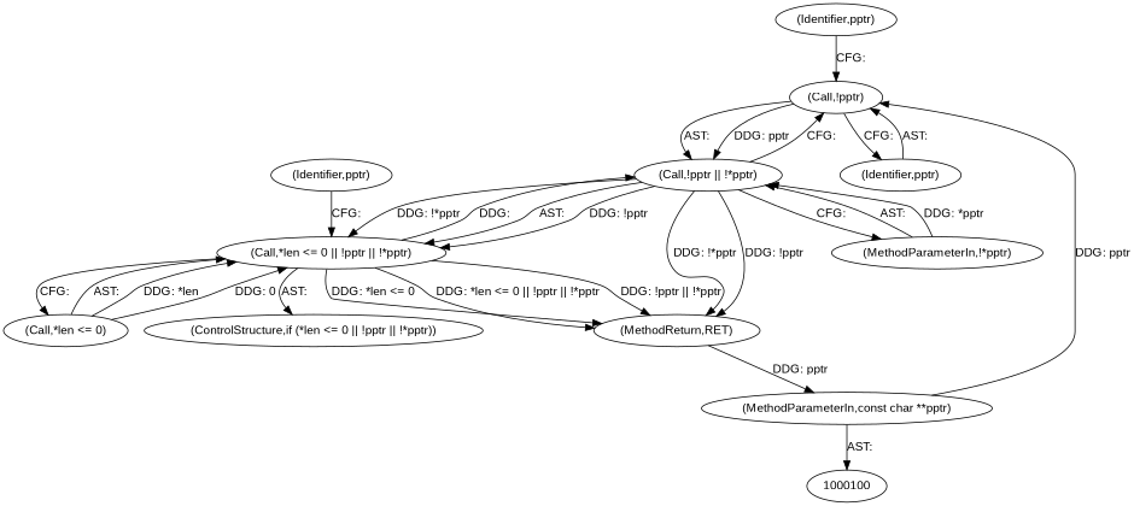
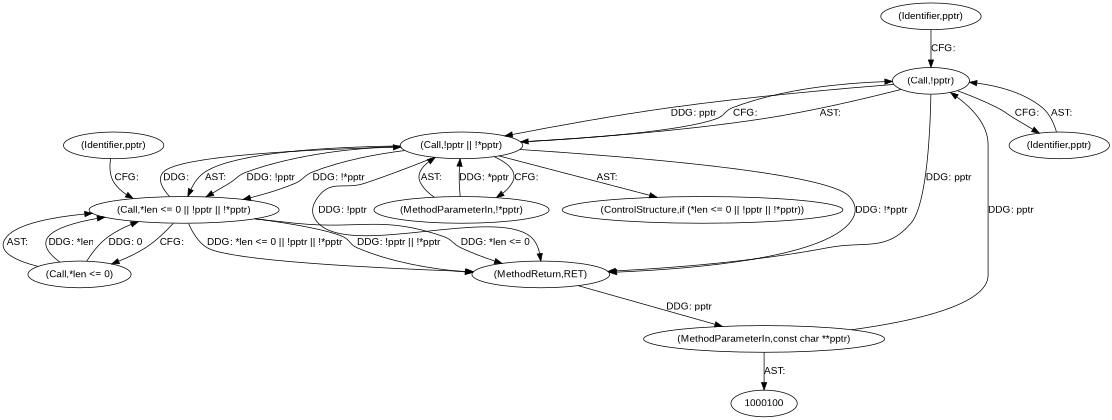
  digraph {
    fontname="Liberation Sans"
    node [fontname="Liberation Sans"]
    edge [fontname="Liberation Sans"]
    n1 [label="(Call,!pptr)"]
    n2 [label="(Call,!pptr || !*pptr)"]
    n3 [label="(MethodReturn,RET)"]
    n4 [label="(Identifier,pptr)"]
    n5 [label="(Call,*len <= 0 || !pptr || !*pptr)"]
    n6 [label="(MethodParameterIn,!*pptr)"]
    n7 [label="(MethodParameterIn,const char **pptr)"]
    1000100
    n9 [label="(Call,*len <= 0)"]
    n10 [label="(ControlStructure,if (*len <= 0 || !pptr || !*pptr))"]
    n11 [label="(Identifier,pptr)"]
    n12 [label="(Identifier,pptr)"]
    n1 -> n2 [label="AST: "]
    n1 -> n2 [label="DDG: pptr"]
+   n1 -> n3 [label="DDG: pptr"]
    n1 -> n4 [label="CFG: "]
    n2 -> n1 [label="CFG: "]
    n2 -> n3 [label="DDG: !*pptr"]
    n2 -> n3 [label="DDG: !pptr"]
    n2 -> n5 [label="AST: "]
    n2 -> n5 [label="DDG: !pptr"]
    n2 -> n5 [label="DDG: !*pptr"]
    n2 -> n6 [label="CFG: "]
    n3 -> n7 [label="DDG: pptr"]
    n4 -> n1 [label="AST: "]
    n5 -> n2 [label="DDG: "]
    n5 -> n3 [label="DDG: *len <= 0"]
    n5 -> n3 [label="DDG: *len <= 0 || !pptr || !*pptr"]
    n5 -> n3 [label="DDG: !pptr || !*pptr"]
    n5 -> n9 [label="CFG: "]
-   n5 -> n10 [label="AST: "]
+   n2 -> n10 [label="AST: "]
    n6 -> n2 [label="AST: "]
    n6 -> n2 [label="DDG: *pptr"]
    n7 -> n1 [label="DDG: pptr"]
    n7 -> 1000100 [label="AST: "]
    n9 -> n5 [label="AST: "]
    n9 -> n5 [label="DDG: *len"]
    n9 -> n5 [label="DDG: 0"]
    n11 -> n1 [label="CFG: "]
    n12 -> n5 [label="CFG: "]
  }
